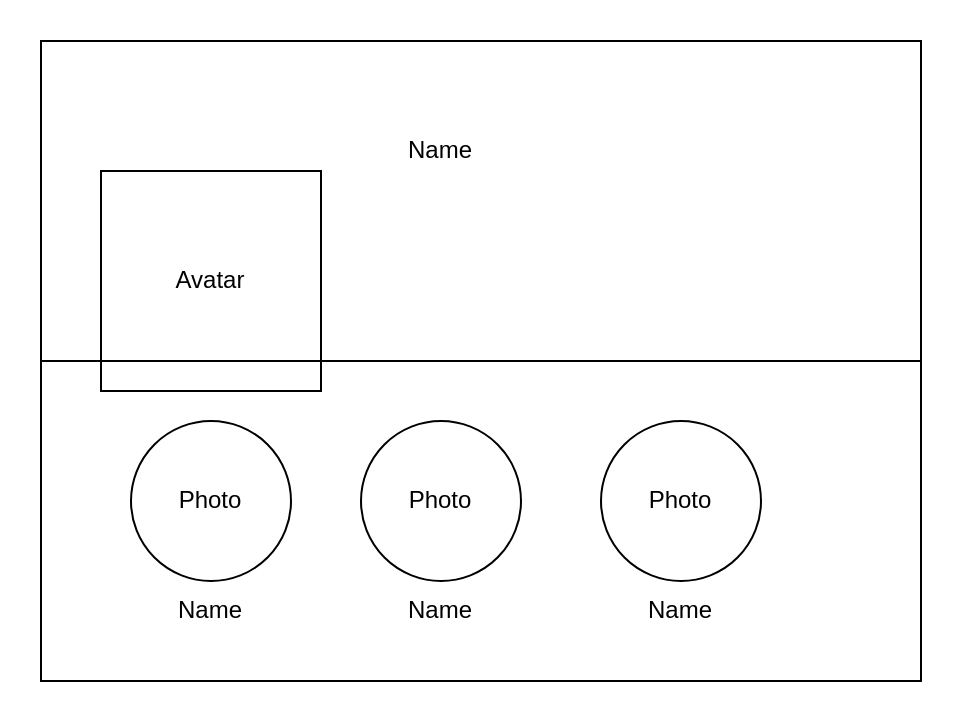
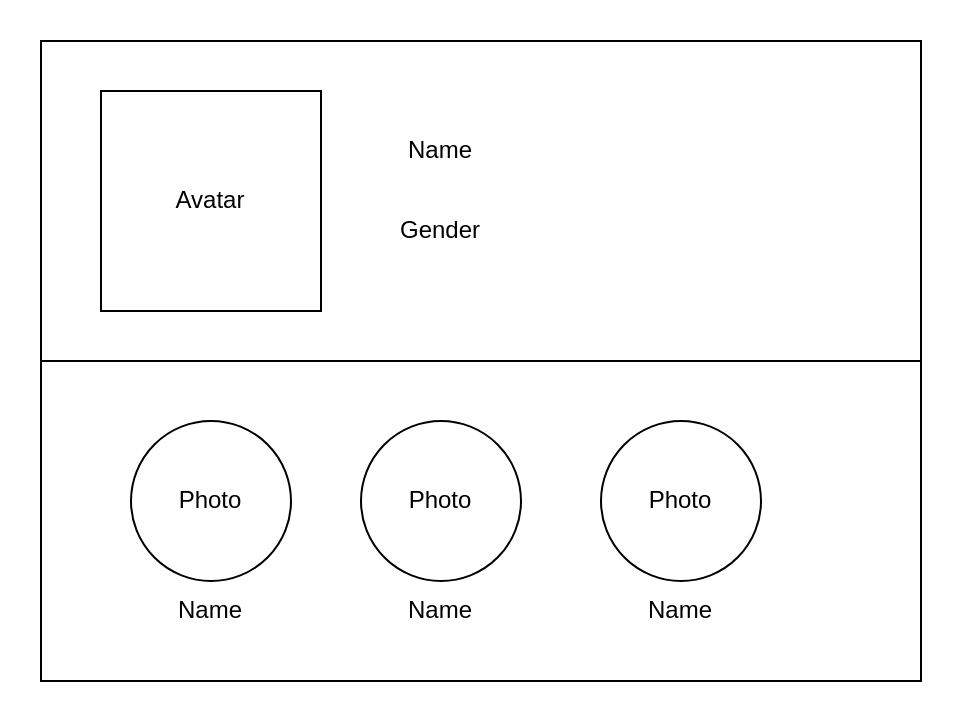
  <mxCell id="0" />
  <mxCell id="1" parent="0" />
  <mxCell id="2" value="" style="rounded=0;whiteSpace=wrap;html=1;" parent="1" vertex="1"><mxGeometry x="20" y="20" width="440" height="320" as="geometry" /></mxCell>
- <mxCell id="3" value="Avatar" style="rounded=0;whiteSpace=wrap;html=1;" parent="1" vertex="1"><mxGeometry x="50" y="85" width="110" height="110" as="geometry" /></mxCell>
+ <mxCell id="3" value="Avatar" style="rounded=0;whiteSpace=wrap;html=1;" parent="1" vertex="1"><mxGeometry x="50" y="45" width="110" height="110" as="geometry" /></mxCell>
  <mxCell id="4" value="Name" style="text;html=1;strokeColor=none;fillColor=none;align=center;verticalAlign=middle;whiteSpace=wrap;rounded=0;" parent="1" vertex="1"><mxGeometry x="190" y="60" width="60" height="30" as="geometry" /></mxCell>
+ <mxCell id="5" value="Gender" style="text;html=1;strokeColor=none;fillColor=none;align=center;verticalAlign=middle;whiteSpace=wrap;rounded=0;" parent="1" vertex="1"><mxGeometry x="190" y="100" width="60" height="30" as="geometry" /></mxCell>
  <mxCell id="6" value="" style="endArrow=none;html=1;exitX=0;exitY=0.5;exitDx=0;exitDy=0;entryX=1;entryY=0.5;entryDx=0;entryDy=0;" parent="1" source="2" target="2" edge="1"><mxGeometry width="50" height="50" relative="1" as="geometry"><mxPoint x="130" y="250" as="sourcePoint" /><mxPoint x="180" y="200" as="targetPoint" /></mxGeometry></mxCell>
  <mxCell id="7" value="Photo" style="ellipse;whiteSpace=wrap;html=1;aspect=fixed;" parent="1" vertex="1"><mxGeometry x="65" y="210" width="80" height="80" as="geometry" /></mxCell>
  <mxCell id="8" value="Photo" style="ellipse;whiteSpace=wrap;html=1;aspect=fixed;" parent="1" vertex="1"><mxGeometry x="180" y="210" width="80" height="80" as="geometry" /></mxCell>
  <mxCell id="9" value="Photo" style="ellipse;whiteSpace=wrap;html=1;aspect=fixed;" parent="1" vertex="1"><mxGeometry x="300" y="210" width="80" height="80" as="geometry" /></mxCell>
  <mxCell id="10" value="Name" style="text;html=1;strokeColor=none;fillColor=none;align=center;verticalAlign=middle;whiteSpace=wrap;rounded=0;" parent="1" vertex="1"><mxGeometry x="75" y="290" width="60" height="30" as="geometry" /></mxCell>
  <mxCell id="11" value="Name" style="text;html=1;strokeColor=none;fillColor=none;align=center;verticalAlign=middle;whiteSpace=wrap;rounded=0;" parent="1" vertex="1"><mxGeometry x="190" y="290" width="60" height="30" as="geometry" /></mxCell>
  <mxCell id="12" value="Name" style="text;html=1;strokeColor=none;fillColor=none;align=center;verticalAlign=middle;whiteSpace=wrap;rounded=0;" parent="1" vertex="1"><mxGeometry x="310" y="290" width="60" height="30" as="geometry" /></mxCell>
